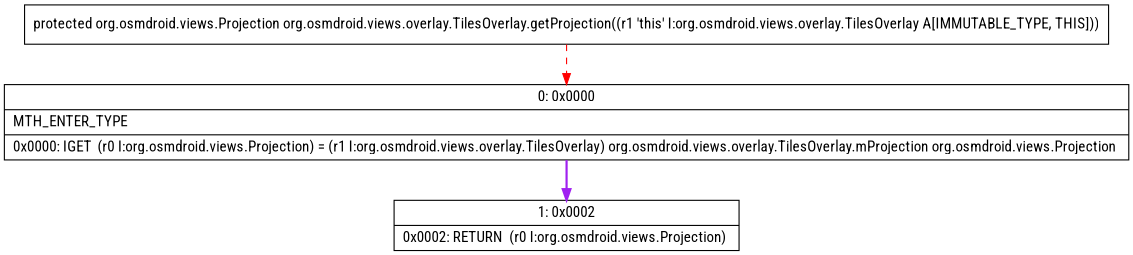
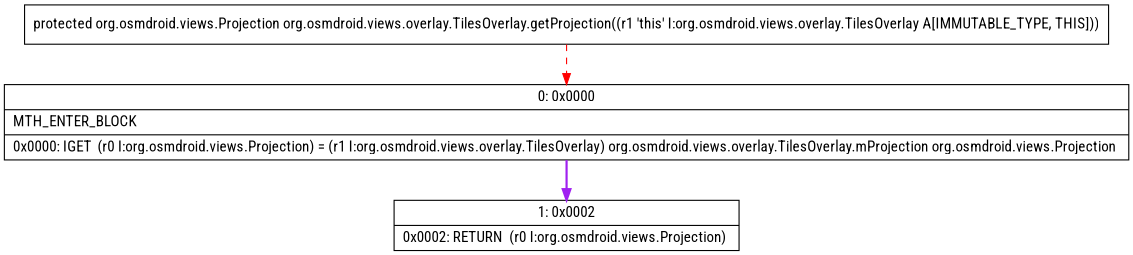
  digraph {
    fontname="Roboto Condensed"
    node [shape=record fontname="Roboto Condensed"]
    edge [fontname="Roboto Condensed"]
-   n1 [label="{0\:\ 0x0000|MTH_ENTER_TYPE\l|0x0000: IGET  (r0 I:org.osmdroid.views.Projection) = (r1 I:org.osmdroid.views.overlay.TilesOverlay) org.osmdroid.views.overlay.TilesOverlay.mProjection org.osmdroid.views.Projection \l}"]
+   n1 [label="{0\:\ 0x0000|MTH_ENTER_BLOCK\l|0x0000: IGET  (r0 I:org.osmdroid.views.Projection) = (r1 I:org.osmdroid.views.overlay.TilesOverlay) org.osmdroid.views.overlay.TilesOverlay.mProjection org.osmdroid.views.Projection \l}"]
    n2 [label="{1\:\ 0x0002|0x0002: RETURN  (r0 I:org.osmdroid.views.Projection) \l}"]
    n3 [label="{protected org.osmdroid.views.Projection org.osmdroid.views.overlay.TilesOverlay.getProjection((r1 'this' I:org.osmdroid.views.overlay.TilesOverlay A[IMMUTABLE_TYPE, THIS])) }"]
    n1 -> n2 [color=purple style=bold]
    n3 -> n1 [color=red style=dashed]
  }
